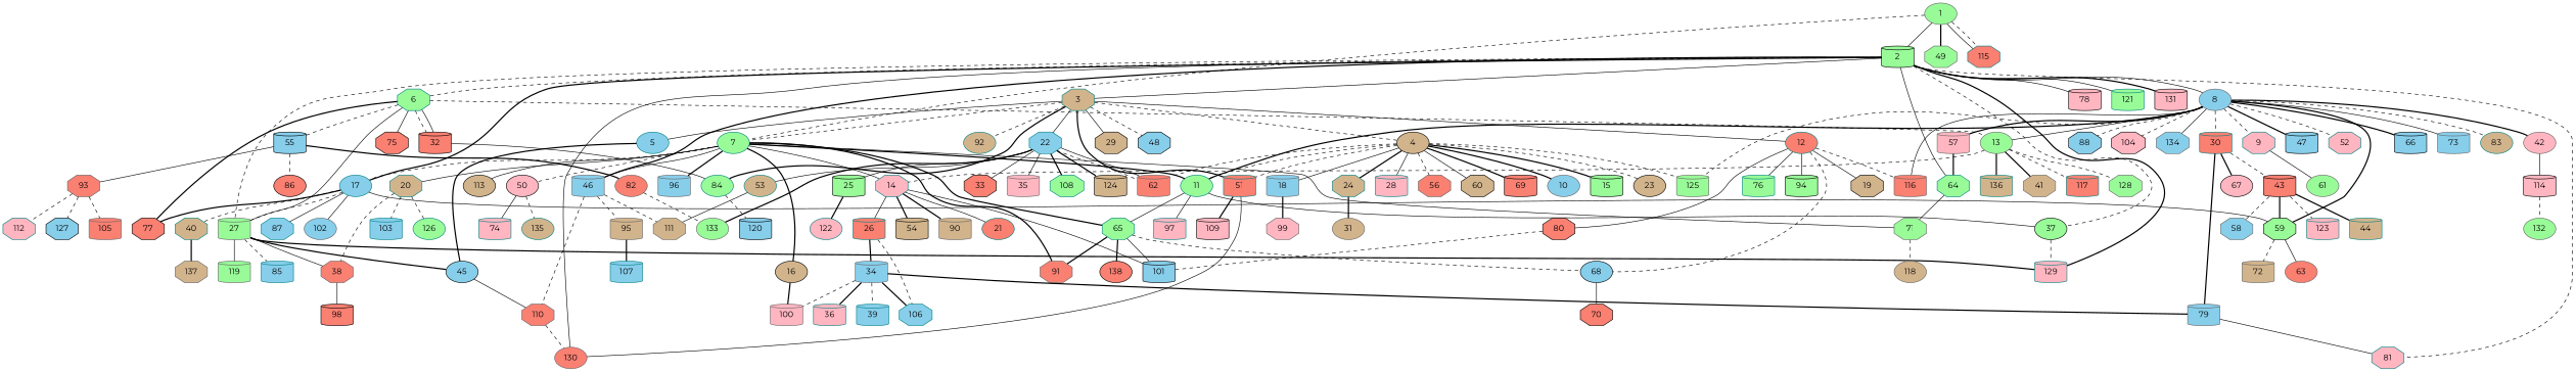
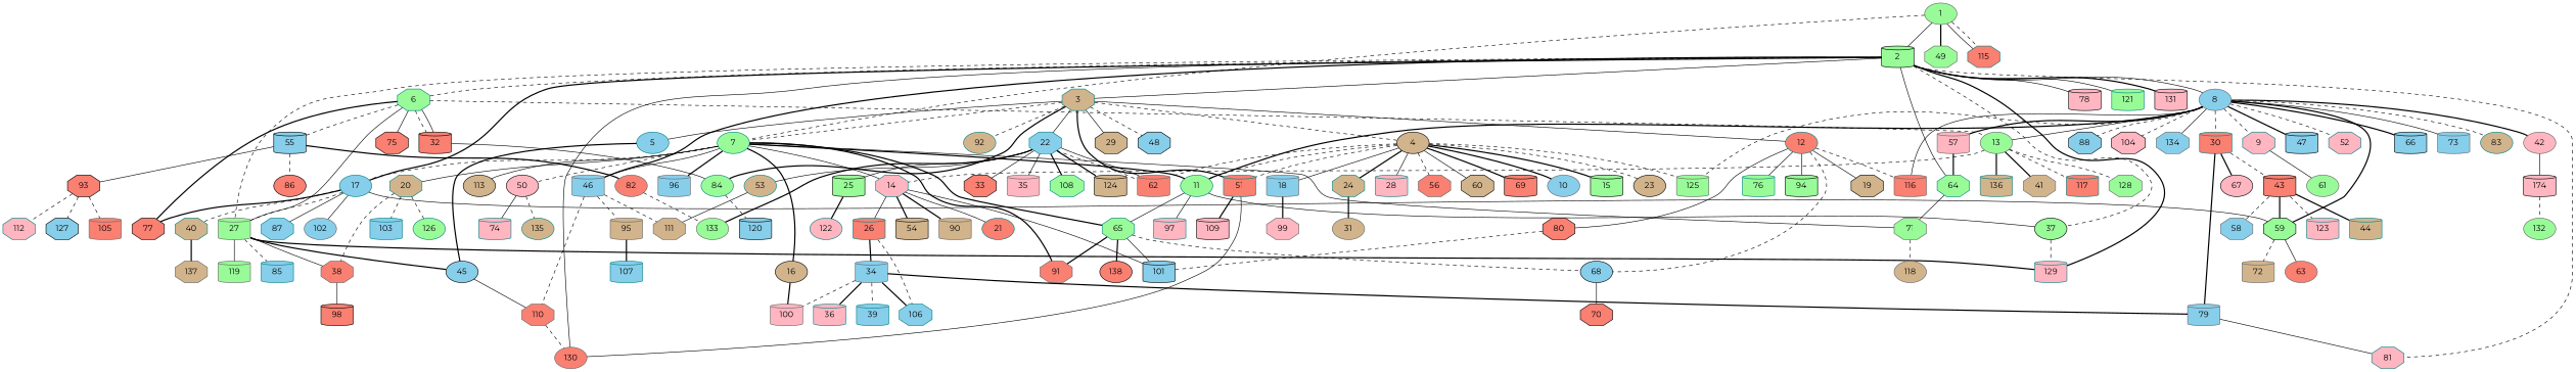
  graph {
    fontname=Montserrat
    node [color=teal fillcolor=skyblue fontname=Montserrat shape=cylinder style=filled]
    edge [fontname=Montserrat style=dashed]
    1 [color=gray40 fillcolor=palegreen shape=ellipse]
    2 [color=black fillcolor=palegreen]
    7 [fillcolor=palegreen shape=ellipse]
    49 [color=gray40 fillcolor=palegreen shape=octagon]
    115 [fillcolor=salmon shape=octagon]
    3 [fillcolor=tan shape=octagon]
    6 [fillcolor=palegreen shape=octagon]
    8 [color=gray40 shape=ellipse]
    17 [shape=ellipse]
    27 [color=gray40 fillcolor=palegreen]
    37 [color=black fillcolor=palegreen shape=ellipse]
    46 [color=gray40]
    64 [fillcolor=palegreen shape=octagon]
    78 [color=black fillcolor=lightpink]
    81 [fillcolor=lightpink shape=octagon]
    121 [fillcolor=palegreen]
    129 [fillcolor=lightpink]
    130 [color=gray40 fillcolor=salmon shape=ellipse]
    131 [color=black fillcolor=lightpink]
    11 [fillcolor=palegreen shape=ellipse]
    14 [fillcolor=lightpink shape=octagon]
    16 [color=black fillcolor=tan shape=ellipse]
    20 [fillcolor=tan shape=octagon]
    50 [color=black fillcolor=lightpink shape=ellipse]
    65 [fillcolor=palegreen shape=octagon]
    71 [color=gray40 fillcolor=palegreen shape=octagon]
    91 [color=gray40 fillcolor=salmon shape=octagon]
    96 [color=gray40]
    113 [color=black fillcolor=tan shape=ellipse]
    4 [color=black fillcolor=tan shape=ellipse]
    5 [shape=ellipse]
    12 [fillcolor=salmon shape=ellipse]
    22 [shape=octagon]
    29 [color=black fillcolor=tan shape=octagon]
    48 [color=black shape=octagon]
    51 [fillcolor=salmon]
    84 [fillcolor=palegreen shape=ellipse]
    92 [fillcolor=tan shape=ellipse]
    13 [color=gray40 fillcolor=palegreen shape=ellipse]
    32 [color=black fillcolor=salmon]
    55 [color=black]
    75 [color=black fillcolor=salmon shape=octagon]
    77 [color=black fillcolor=salmon shape=octagon]
    125 [color=gray40 fillcolor=palegreen]
    9 [fillcolor=lightpink shape=octagon]
    30 [fillcolor=salmon]
    42 [color=gray40 fillcolor=lightpink shape=ellipse]
    47 [color=black]
    52 [fillcolor=lightpink shape=octagon]
    57 [color=gray40 fillcolor=lightpink]
    59 [color=black fillcolor=palegreen shape=octagon]
    66 [color=black]
    73 [color=gray40]
    83 [fillcolor=tan shape=ellipse]
    88 [color=black shape=octagon]
    104 [color=black fillcolor=lightpink shape=octagon]
    116 [color=gray40 fillcolor=salmon]
    134 [color=gray40 shape=octagon]
    40 [fillcolor=tan shape=octagon]
    87 [shape=octagon]
    102 [color=gray40 shape=ellipse]
    45 [color=black shape=ellipse]
    38 [color=gray40 fillcolor=salmon shape=octagon]
    85
    119 [color=gray40 fillcolor=palegreen]
    110 [color=gray40 fillcolor=salmon shape=octagon]
    95 [color=gray40 fillcolor=tan]
    111 [color=gray40 fillcolor=tan shape=octagon]
    10 [color=gray40 shape=ellipse]
    15 [color=black fillcolor=palegreen]
    18 [color=gray40]
    23 [color=black fillcolor=tan shape=ellipse]
    24 [fillcolor=tan shape=octagon]
    28 [fillcolor=lightpink]
    56 [color=gray40 fillcolor=salmon shape=octagon]
    60 [color=black fillcolor=tan shape=octagon]
    62 [color=gray40 fillcolor=salmon]
    69 [color=black fillcolor=salmon]
    19 [color=black fillcolor=tan shape=octagon]
    68 [color=black shape=ellipse]
    76 [fillcolor=palegreen]
    80 [color=black fillcolor=salmon shape=octagon]
    94 [color=black fillcolor=palegreen]
    25 [color=black fillcolor=palegreen]
    33 [color=black fillcolor=salmon shape=octagon]
    35 [color=gray40 fillcolor=lightpink]
    53 [fillcolor=tan shape=ellipse]
    108 [fillcolor=palegreen shape=octagon]
    124 [color=black fillcolor=tan]
    133 [color=gray40 fillcolor=palegreen shape=ellipse]
    109 [color=black fillcolor=lightpink]
    120 [color=black]
    97 [fillcolor=lightpink]
    99 [color=gray40 fillcolor=lightpink shape=octagon]
    31 [color=gray40 fillcolor=tan shape=ellipse]
    41 [color=gray40 fillcolor=tan shape=octagon]
    117 [fillcolor=salmon]
    128 [color=gray40 fillcolor=palegreen shape=octagon]
    136 [fillcolor=tan]
    82 [color=gray40 fillcolor=salmon shape=ellipse]
    86 [color=black fillcolor=salmon shape=ellipse]
-   93 [color=gray40 fillcolor=salmon shape=octagon]
+   93 [color=black fillcolor=salmon shape=octagon]
    21 [fillcolor=salmon shape=ellipse]
    26 [fillcolor=salmon]
    54 [color=black fillcolor=tan]
    90 [color=gray40 fillcolor=tan]
    101 [color=black]
    100 [color=gray40 fillcolor=lightpink]
    103
    126 [fillcolor=palegreen shape=ellipse]
    74 [fillcolor=lightpink]
    135 [fillcolor=tan shape=ellipse]
    138 [color=black fillcolor=salmon shape=ellipse]
    118 [color=gray40 fillcolor=tan shape=ellipse]
    61 [color=gray40 fillcolor=palegreen shape=ellipse]
    43 [color=black fillcolor=salmon]
    67 [color=black fillcolor=lightpink shape=ellipse]
    79 [color=gray40]
-   114 [color=black fillcolor=lightpink]
+   114 [color=black fillcolor=lightpink label=174]
    63 [color=gray40 fillcolor=salmon shape=ellipse]
    72 [color=gray40 fillcolor=tan]
    70 [color=black fillcolor=salmon shape=octagon]
    34 [color=gray40]
    106 [shape=octagon]
    137 [color=gray40 fillcolor=tan shape=octagon]
    98 [color=black fillcolor=salmon]
    122 [fillcolor=lightpink shape=ellipse]
    36 [fillcolor=lightpink]
    39
    44 [fillcolor=tan]
    58 [color=gray40 shape=octagon]
    123 [fillcolor=lightpink]
    132 [color=gray40 fillcolor=palegreen shape=ellipse]
    107
    105 [color=gray40 fillcolor=salmon]
    112 [fillcolor=lightpink shape=octagon]
    127 [color=black shape=octagon]
    1 -- 2 [style=solid]
    1 -- 7
    1 -- 49 [style=bold]
    1 -- 115 [style=solid]
    1 -- 115
    2 -- 3 [style=solid]
    2 -- 6
    2 -- 8 [style=solid]
    2 -- 17 [style=bold]
    2 -- 27
    2 -- 37
    2 -- 46 [style=bold]
    2 -- 64 [style=solid]
    2 -- 78 [style=solid]
    2 -- 81
    2 -- 121 [style=solid]
    2 -- 129 [style=bold]
    2 -- 130 [style=solid]
    2 -- 131 [style=bold]
    7 -- 17
    7 -- 46 [style=solid]
    7 -- 11 [style=bold]
    7 -- 14 [style=solid]
    7 -- 16 [style=bold]
    7 -- 20 [style=solid]
    7 -- 50
    7 -- 65 [style=bold]
    7 -- 71 [style=solid]
    7 -- 91 [style=bold]
    7 -- 96 [style=bold]
    7 -- 113 [style=solid]
    3 -- 7
    3 -- 4
    3 -- 5 [style=solid]
    3 -- 12 [style=solid]
    3 -- 22 [style=solid]
    3 -- 29 [style=solid]
    3 -- 48
    3 -- 51 [style=bold]
    3 -- 84 [style=bold]
    3 -- 92
    6 -- 27 [style=solid]
    6 -- 13
    6 -- 32
    6 -- 32 [style=solid]
    6 -- 55
    6 -- 75 [style=solid]
    6 -- 77 [style=bold]
    8 -- 11 [style=bold]
    8 -- 13 [style=solid]
    8 -- 125
    8 -- 9
    8 -- 30
    8 -- 42 [style=bold]
    8 -- 47 [style=bold]
    8 -- 52
    8 -- 57 [style=bold]
    8 -- 59 [style=bold]
    8 -- 66 [style=bold]
    8 -- 73 [style=solid]
    8 -- 83
    8 -- 88
    8 -- 104
    8 -- 116 [style=solid]
    8 -- 134 [style=solid]
    17 -- 27
    17 -- 77 [style=bold]
    17 -- 59 [style=solid]
    17 -- 40
    17 -- 87 [style=solid]
    17 -- 102 [style=solid]
    27 -- 129 [style=bold]
    27 -- 45 [style=bold]
    27 -- 38 [style=solid]
    27 -- 85
    27 -- 119 [style=solid]
    37 -- 129
    46 -- 110
    46 -- 95
    46 -- 111
    64 -- 71 [style=solid]
    11 -- 37 [style=solid]
    11 -- 65 [style=solid]
    11 -- 97 [style=solid]
    14 -- 21 [style=solid]
    14 -- 26 [style=solid]
    14 -- 54 [style=bold]
    14 -- 90 [style=bold]
    14 -- 101 [style=solid]
    16 -- 100 [style=bold]
    20 -- 38
    20 -- 103
    20 -- 126
    50 -- 74 [style=solid]
    50 -- 135
    65 -- 91 [style=bold]
    65 -- 68
    65 -- 101 [style=solid]
    65 -- 138 [style=bold]
    71 -- 118
    4 -- 11
    4 -- 51
    4 -- 125
    4 -- 10 [style=bold]
    4 -- 15 [style=bold]
    4 -- 18 [style=solid]
    4 -- 23
    4 -- 24 [style=bold]
    4 -- 28 [style=solid]
    4 -- 56
    4 -- 60 [style=solid]
    4 -- 62
    4 -- 69 [style=bold]
    5 -- 45 [style=bold]
    12 -- 116
    12 -- 19 [style=solid]
    12 -- 68
    12 -- 76 [style=solid]
    12 -- 80 [style=solid]
    12 -- 94 [style=solid]
    22 -- 62
    22 -- 62 [style=solid]
    22 -- 25 [style=solid]
    22 -- 33 [style=solid]
    22 -- 35 [style=solid]
    22 -- 53 [style=solid]
    22 -- 108 [style=bold]
    22 -- 124 [style=bold]
    22 -- 133 [style=bold]
    51 -- 130 [style=solid]
    51 -- 109 [style=bold]
    84 -- 120
    13 -- 14
    13 -- 41 [style=bold]
    13 -- 117
    13 -- 128
    13 -- 136 [style=bold]
    32 -- 84 [style=solid]
    55 -- 82 [style=bold]
    55 -- 86
    55 -- 93 [style=solid]
    9 -- 61 [style=solid]
    30 -- 43
    30 -- 67 [style=bold]
    30 -- 79 [style=bold]
    42 -- 114 [style=solid]
    57 -- 64 [style=bold]
    59 -- 63 [style=solid]
    59 -- 72
    40 -- 137 [style=bold]
    45 -- 110 [style=solid]
    38 -- 98 [style=solid]
    110 -- 130
    95 -- 107 [style=bold]
    18 -- 99 [style=bold]
    24 -- 31 [style=bold]
    68 -- 70 [style=solid]
    80 -- 101
    25 -- 122 [style=bold]
    53 -- 111 [style=solid]
    82 -- 133
    93 -- 105
    93 -- 112
    93 -- 127
    26 -- 34 [style=bold]
    26 -- 106
    43 -- 59 [style=bold]
    43 -- 44 [style=bold]
    43 -- 58
    43 -- 123
    79 -- 81 [style=solid]
    114 -- 132
    34 -- 100
    34 -- 79 [style=bold]
    34 -- 106 [style=bold]
    34 -- 36 [style=bold]
    34 -- 39
  }
